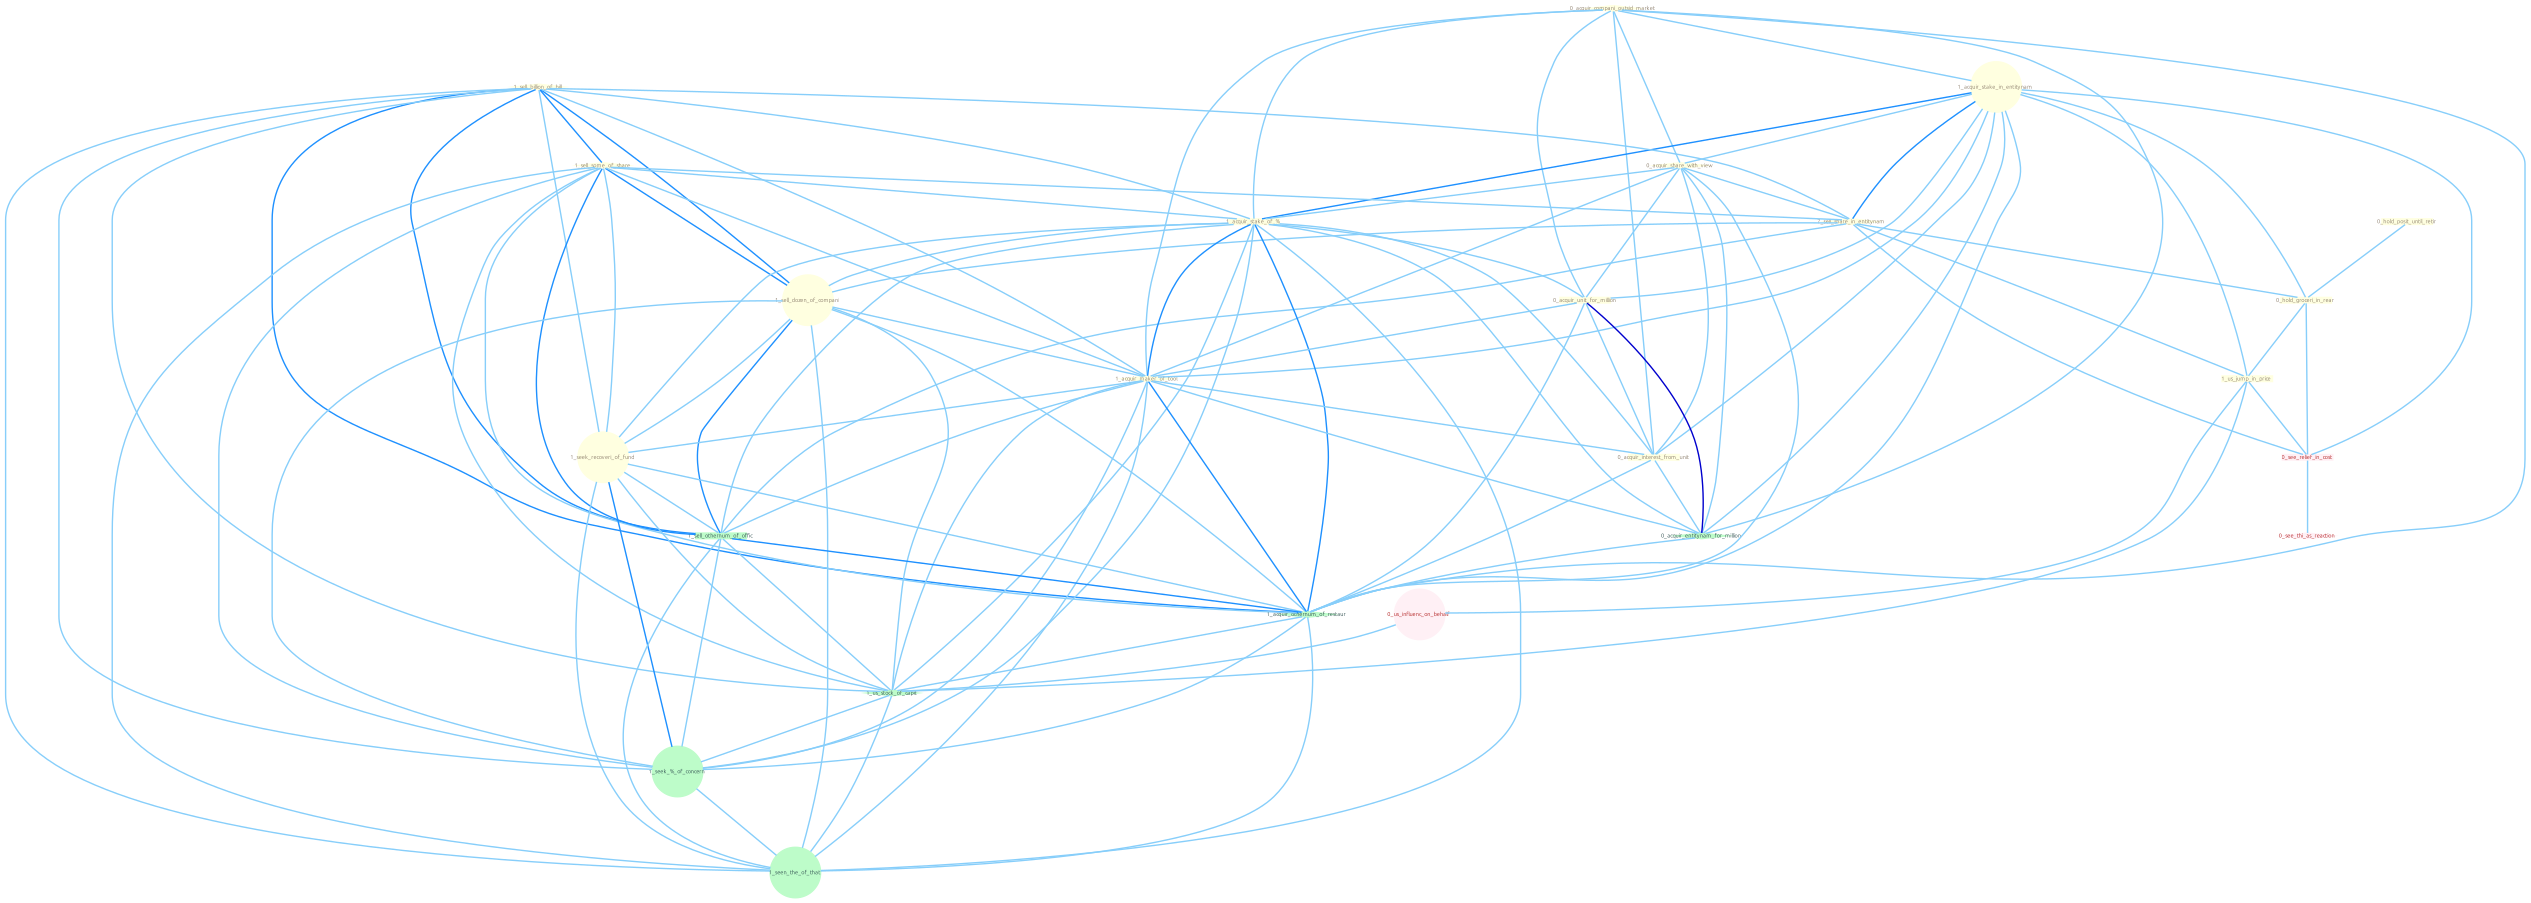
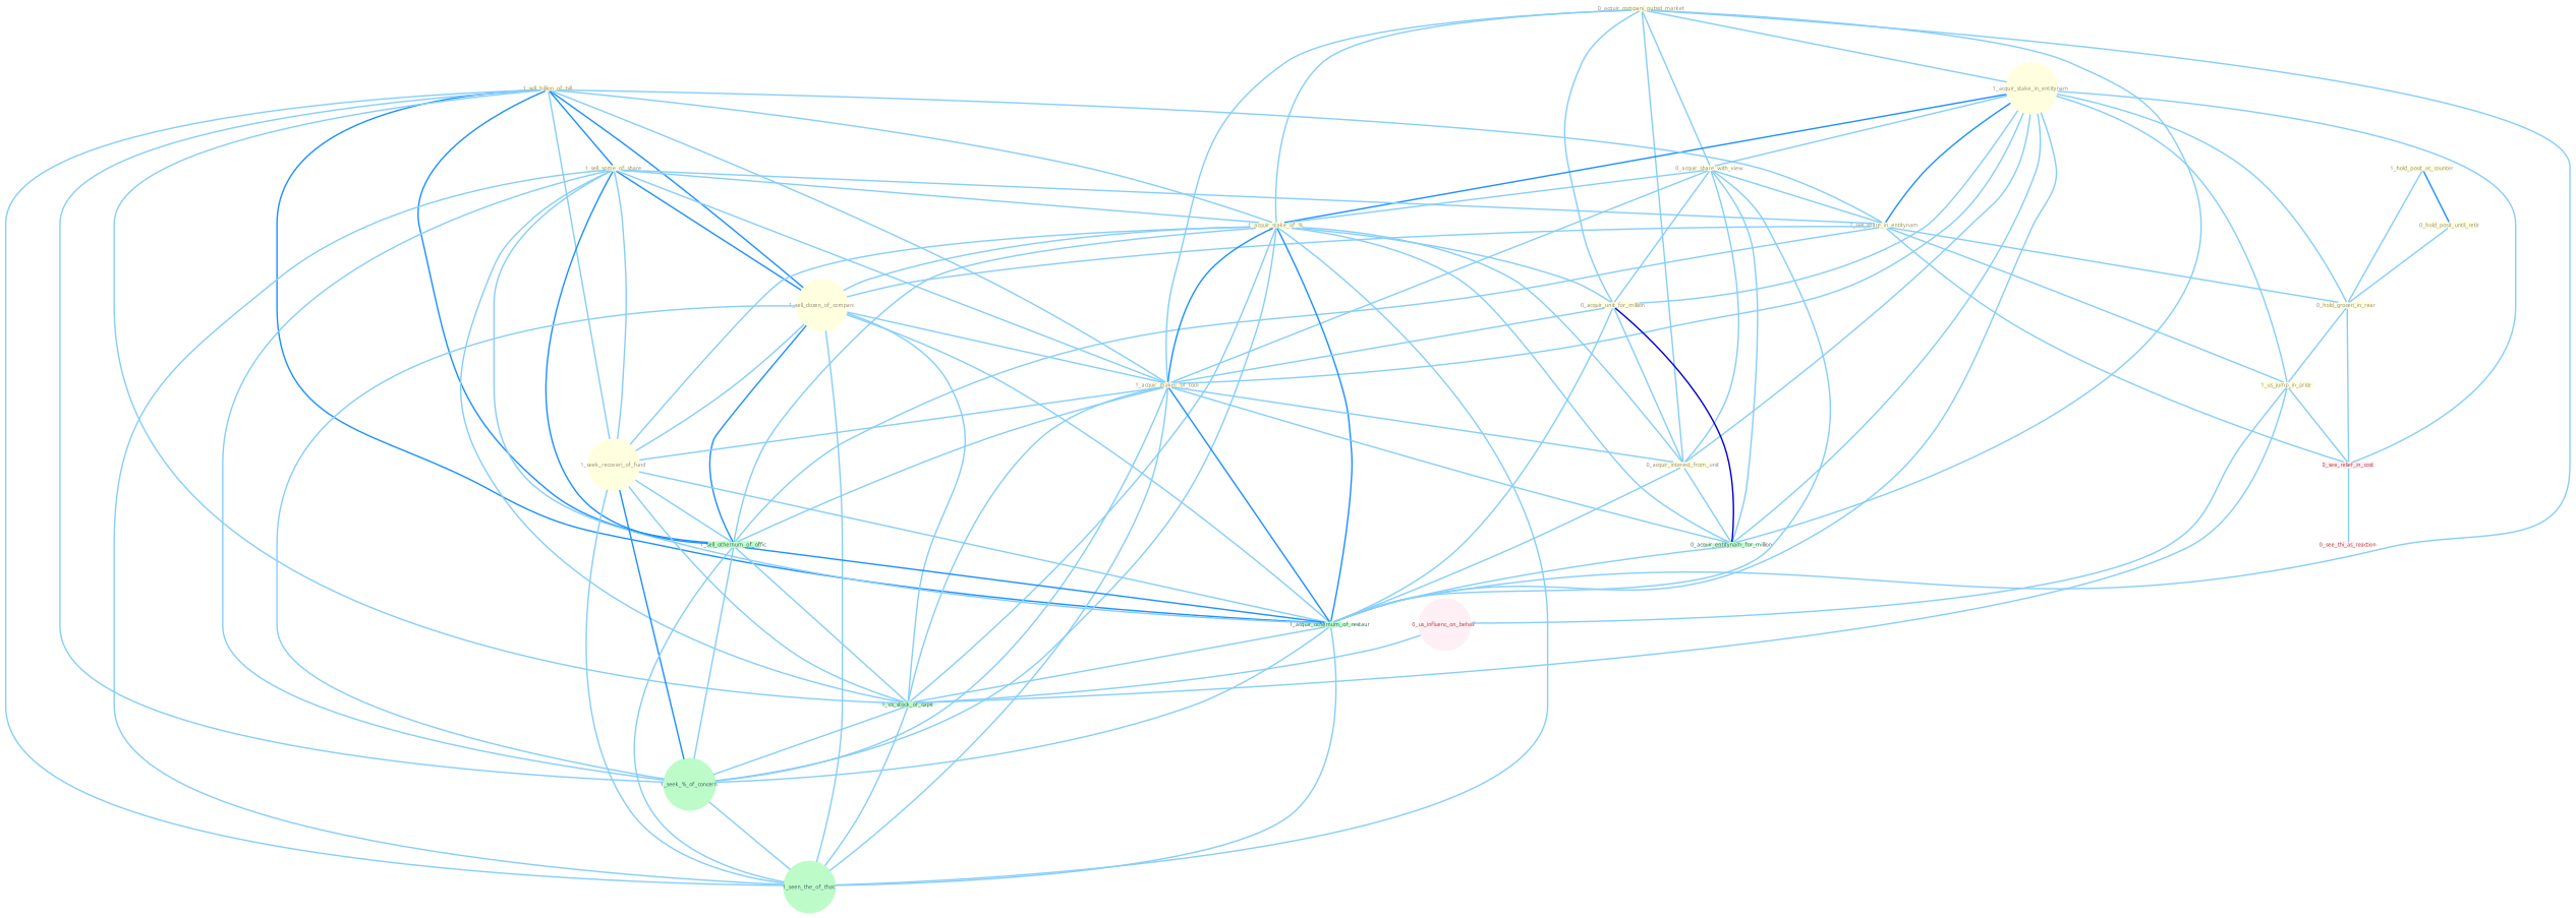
  graph {
    fontname=Ubuntu
    node [color="#ffffe0" fixedsize=true fontcolor="#8b7d6b" fontname=Ubuntu fontsize=4 shape=diamond style=filled]
    edge [color="#87cefa" fontname=Ubuntu w=1]
    "0_acquir_compani_outsid_market " [height=.06 width=.5]
+   "1_hold_posit_at_counter " [height=.06 shape=box width=.5]
    "1_acquir_stake_in_entitynam " [height=.06 shape=circle width=.5]
    "0_acquir_share_with_view " [height=.06 width=.5]
    "1_sell_billion_of_bill " [height=.06 width=.5]
    "1_sell_some_of_share " [height=.06 width=.5]
    n7 [height=.06 label="7_sell_share_in_entitynam" width=.5]
    "0_hold_posit_until_retir " [height=.06 shape=box width=.5]
    "1_acquir_stake_of_% " [height=.06 shape=box width=.5]
    "0_acquir_unit_for_million " [height=.06 shape=box width=.5]
    "1_sell_dozen_of_compani " [height=.06 shape=circle width=.5]
    "1_acquir_maker_of_tool " [height=.06 width=.5]
    "0_hold_groceri_in_rear " [height=.06 shape=box width=.5]
    "1_us_jump_in_price " [height=.06 shape=box width=.5]
    "1_seek_recoveri_of_fund " [height=.06 shape=circle width=.5]
    "0_acquir_interest_from_unit " [height=.06 shape=box width=.5]
    "0_us_influenc_on_behalf " [color="#fff0f5" fontcolor="#b22222" height=.06 shape=circle width=.5]
    "0_see_relief_in_cost " [color="#fff0f5" fontcolor="#b22222" height=.06 shape=box width=.5]
    "0_see_thi_as_reaction " [color="#fff0f5" fontcolor="#b22222" height=.06 width=.5]
    "0_acquir_entitynam_for_million " [color="#BDFCC9" fontcolor="#2f4f4f" height=.06 width=.5]
    "1_acquir_othernum_of_restaur " [color="#BDFCC9" fontcolor="#2f4f4f" height=.06 width=.5]
    "1_sell_othernum_of_offic " [color="#BDFCC9" fontcolor="#2f4f4f" height=.06 shape=box width=.5]
    "1_us_stock_of_capit " [color="#BDFCC9" fontcolor="#2f4f4f" height=.06 width=.5]
    "1_seek_%_of_concern " [color="#BDFCC9" fontcolor="#2f4f4f" height=.06 shape=circle width=.5]
    "1_seen_the_of_that " [color="#BDFCC9" fontcolor="#2f4f4f" height=.06 shape=circle width=.5]
    subgraph sub_1 {
      "0_acquir_compani_outsid_market "
+     "1_hold_posit_at_counter "
      "1_acquir_stake_in_entitynam "
      "0_acquir_share_with_view "
      "1_sell_billion_of_bill "
      "1_sell_some_of_share "
      n7
      "0_hold_posit_until_retir "
      "1_acquir_stake_of_% "
      "0_acquir_unit_for_million "
      "1_sell_dozen_of_compani "
      "1_acquir_maker_of_tool "
      "0_hold_groceri_in_rear "
      "1_us_jump_in_price "
      "1_seek_recoveri_of_fund "
      "0_acquir_interest_from_unit "
    }
    subgraph sub_2 {
      "0_us_influenc_on_behalf "
      "0_see_relief_in_cost "
      "0_see_thi_as_reaction "
    }
    "0_acquir_compani_outsid_market " -- "1_acquir_stake_in_entitynam "
    "0_acquir_compani_outsid_market " -- "0_acquir_share_with_view "
    "0_acquir_compani_outsid_market " -- "1_acquir_stake_of_% "
    "0_acquir_compani_outsid_market " -- "0_acquir_unit_for_million "
    "0_acquir_compani_outsid_market " -- "1_acquir_maker_of_tool "
    "0_acquir_compani_outsid_market " -- "0_acquir_interest_from_unit "
    "0_acquir_compani_outsid_market " -- "0_acquir_entitynam_for_million "
    "0_acquir_compani_outsid_market " -- "1_acquir_othernum_of_restaur "
+   "1_hold_posit_at_counter " -- "0_hold_posit_until_retir " [color="#1e90ff" w=2]
+   "1_hold_posit_at_counter " -- "0_hold_groceri_in_rear "
    "1_acquir_stake_in_entitynam " -- "0_acquir_share_with_view "
    "1_acquir_stake_in_entitynam " -- n7 [color="#1e90ff" w=2]
    "1_acquir_stake_in_entitynam " -- "1_acquir_stake_of_% " [color="#1e90ff" w=2]
    "1_acquir_stake_in_entitynam " -- "0_acquir_unit_for_million "
    "1_acquir_stake_in_entitynam " -- "1_acquir_maker_of_tool "
    "1_acquir_stake_in_entitynam " -- "0_hold_groceri_in_rear "
    "1_acquir_stake_in_entitynam " -- "1_us_jump_in_price "
    "1_acquir_stake_in_entitynam " -- "0_acquir_interest_from_unit "
    "1_acquir_stake_in_entitynam " -- "0_see_relief_in_cost "
    "1_acquir_stake_in_entitynam " -- "0_acquir_entitynam_for_million "
    "1_acquir_stake_in_entitynam " -- "1_acquir_othernum_of_restaur "
    "0_acquir_share_with_view " -- n7
    "0_acquir_share_with_view " -- "1_acquir_stake_of_% "
    "0_acquir_share_with_view " -- "0_acquir_unit_for_million "
    "0_acquir_share_with_view " -- "1_acquir_maker_of_tool "
    "0_acquir_share_with_view " -- "0_acquir_interest_from_unit "
    "0_acquir_share_with_view " -- "0_acquir_entitynam_for_million "
    "0_acquir_share_with_view " -- "1_acquir_othernum_of_restaur "
    "1_sell_billion_of_bill " -- "1_sell_some_of_share " [color="#1e90ff" w=2]
    "1_sell_billion_of_bill " -- n7
    "1_sell_billion_of_bill " -- "1_acquir_stake_of_% "
    "1_sell_billion_of_bill " -- "1_sell_dozen_of_compani " [color="#1e90ff" w=2]
    "1_sell_billion_of_bill " -- "1_acquir_maker_of_tool "
    "1_sell_billion_of_bill " -- "1_seek_recoveri_of_fund "
    "1_sell_billion_of_bill " -- "1_acquir_othernum_of_restaur " [color="#1e90ff"]
    "1_sell_billion_of_bill " -- "1_sell_othernum_of_offic " [color="#1e90ff" w=2]
    "1_sell_billion_of_bill " -- "1_us_stock_of_capit "
    "1_sell_billion_of_bill " -- "1_seek_%_of_concern "
    "1_sell_billion_of_bill " -- "1_seen_the_of_that "
    "1_sell_some_of_share " -- n7
    "1_sell_some_of_share " -- "1_acquir_stake_of_% "
    "1_sell_some_of_share " -- "1_sell_dozen_of_compani " [color="#1e90ff" w=2]
    "1_sell_some_of_share " -- "1_acquir_maker_of_tool "
    "1_sell_some_of_share " -- "1_seek_recoveri_of_fund "
    "1_sell_some_of_share " -- "1_acquir_othernum_of_restaur "
    "1_sell_some_of_share " -- "1_sell_othernum_of_offic " [color="#1e90ff" w=2]
    "1_sell_some_of_share " -- "1_us_stock_of_capit "
    "1_sell_some_of_share " -- "1_seek_%_of_concern "
    "1_sell_some_of_share " -- "1_seen_the_of_that "
    n7 -- "1_sell_dozen_of_compani "
    n7 -- "0_hold_groceri_in_rear "
    n7 -- "1_us_jump_in_price "
    n7 -- "0_see_relief_in_cost "
    n7 -- "1_sell_othernum_of_offic "
    "0_hold_posit_until_retir " -- "0_hold_groceri_in_rear "
    "1_acquir_stake_of_% " -- "0_acquir_unit_for_million "
    "1_acquir_stake_of_% " -- "1_sell_dozen_of_compani "
    "1_acquir_stake_of_% " -- "1_acquir_maker_of_tool " [color="#1e90ff" w=2]
    "1_acquir_stake_of_% " -- "1_seek_recoveri_of_fund "
    "1_acquir_stake_of_% " -- "0_acquir_interest_from_unit "
    "1_acquir_stake_of_% " -- "0_acquir_entitynam_for_million "
    "1_acquir_stake_of_% " -- "1_acquir_othernum_of_restaur " [color="#1e90ff" w=2]
    "1_acquir_stake_of_% " -- "1_sell_othernum_of_offic "
    "1_acquir_stake_of_% " -- "1_us_stock_of_capit "
    "1_acquir_stake_of_% " -- "1_seek_%_of_concern "
    "1_acquir_stake_of_% " -- "1_seen_the_of_that "
    "0_acquir_unit_for_million " -- "1_acquir_maker_of_tool "
    "0_acquir_unit_for_million " -- "0_acquir_interest_from_unit "
    "0_acquir_unit_for_million " -- "0_acquir_entitynam_for_million " [color="#0000cd" w=3]
    "0_acquir_unit_for_million " -- "1_acquir_othernum_of_restaur "
    "1_sell_dozen_of_compani " -- "1_acquir_maker_of_tool "
    "1_sell_dozen_of_compani " -- "1_seek_recoveri_of_fund "
    "1_sell_dozen_of_compani " -- "1_acquir_othernum_of_restaur "
    "1_sell_dozen_of_compani " -- "1_sell_othernum_of_offic " [color="#1e90ff" w=2]
    "1_sell_dozen_of_compani " -- "1_us_stock_of_capit "
    "1_sell_dozen_of_compani " -- "1_seek_%_of_concern "
    "1_sell_dozen_of_compani " -- "1_seen_the_of_that "
    "1_acquir_maker_of_tool " -- "1_seek_recoveri_of_fund "
    "1_acquir_maker_of_tool " -- "0_acquir_interest_from_unit "
    "1_acquir_maker_of_tool " -- "0_acquir_entitynam_for_million "
    "1_acquir_maker_of_tool " -- "1_acquir_othernum_of_restaur " [color="#1e90ff" w=2]
    "1_acquir_maker_of_tool " -- "1_sell_othernum_of_offic "
    "1_acquir_maker_of_tool " -- "1_us_stock_of_capit "
    "1_acquir_maker_of_tool " -- "1_seek_%_of_concern "
    "1_acquir_maker_of_tool " -- "1_seen_the_of_that "
    "0_hold_groceri_in_rear " -- "1_us_jump_in_price "
    "0_hold_groceri_in_rear " -- "0_see_relief_in_cost "
    "1_us_jump_in_price " -- "0_us_influenc_on_behalf "
    "1_us_jump_in_price " -- "0_see_relief_in_cost "
    "1_us_jump_in_price " -- "1_us_stock_of_capit "
    "1_seek_recoveri_of_fund " -- "1_acquir_othernum_of_restaur "
    "1_seek_recoveri_of_fund " -- "1_sell_othernum_of_offic "
    "1_seek_recoveri_of_fund " -- "1_us_stock_of_capit "
    "1_seek_recoveri_of_fund " -- "1_seek_%_of_concern " [color="#1e90ff" w=2]
    "1_seek_recoveri_of_fund " -- "1_seen_the_of_that "
    "0_acquir_interest_from_unit " -- "0_acquir_entitynam_for_million "
    "0_acquir_interest_from_unit " -- "1_acquir_othernum_of_restaur "
    "0_us_influenc_on_behalf " -- "1_us_stock_of_capit "
    "0_see_relief_in_cost " -- "0_see_thi_as_reaction "
    "0_acquir_entitynam_for_million " -- "1_acquir_othernum_of_restaur "
    "1_acquir_othernum_of_restaur " -- "1_us_stock_of_capit "
    "1_acquir_othernum_of_restaur " -- "1_seek_%_of_concern "
    "1_acquir_othernum_of_restaur " -- "1_seen_the_of_that "
    "1_sell_othernum_of_offic " -- "1_acquir_othernum_of_restaur " [color="#1e90ff" w=2]
    "1_sell_othernum_of_offic " -- "1_us_stock_of_capit "
    "1_sell_othernum_of_offic " -- "1_seek_%_of_concern "
    "1_sell_othernum_of_offic " -- "1_seen_the_of_that "
    "1_us_stock_of_capit " -- "1_seek_%_of_concern "
    "1_us_stock_of_capit " -- "1_seen_the_of_that "
    "1_seek_%_of_concern " -- "1_seen_the_of_that "
  }
